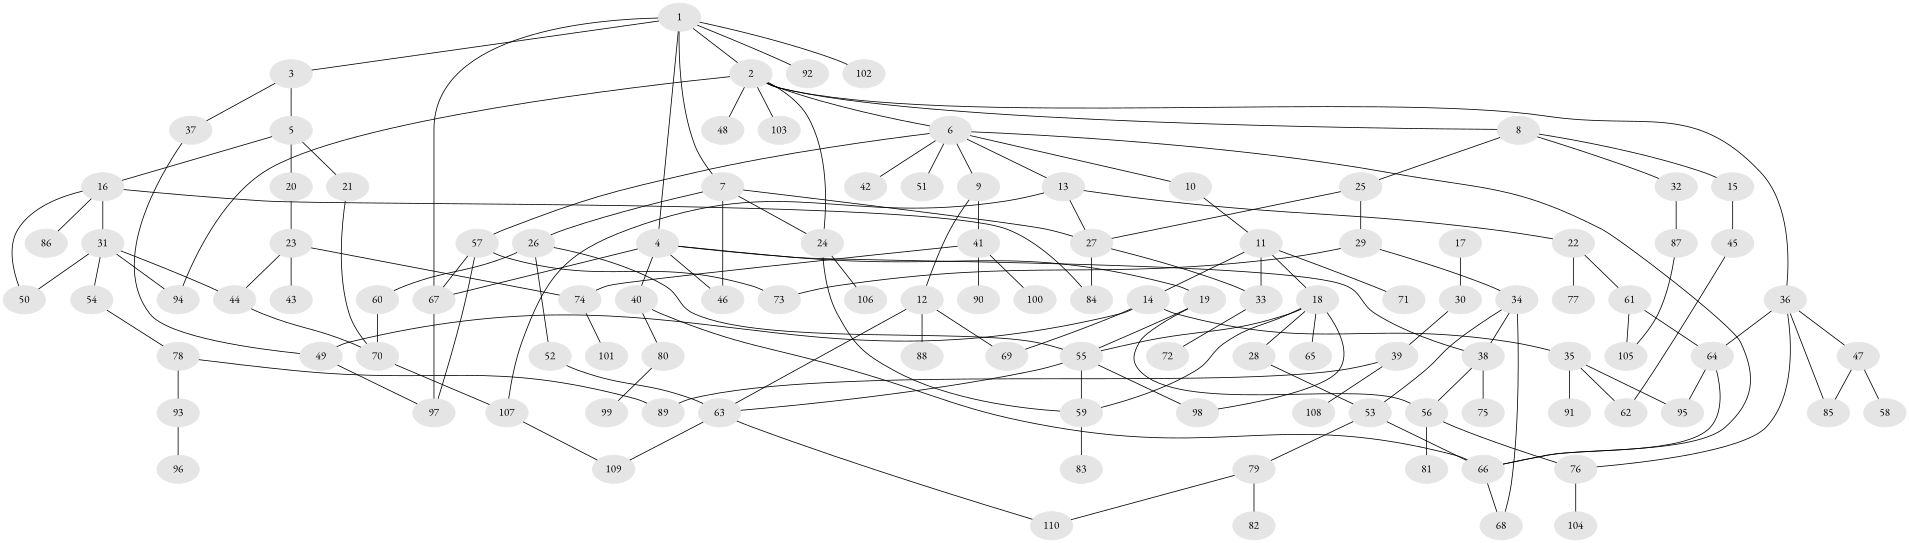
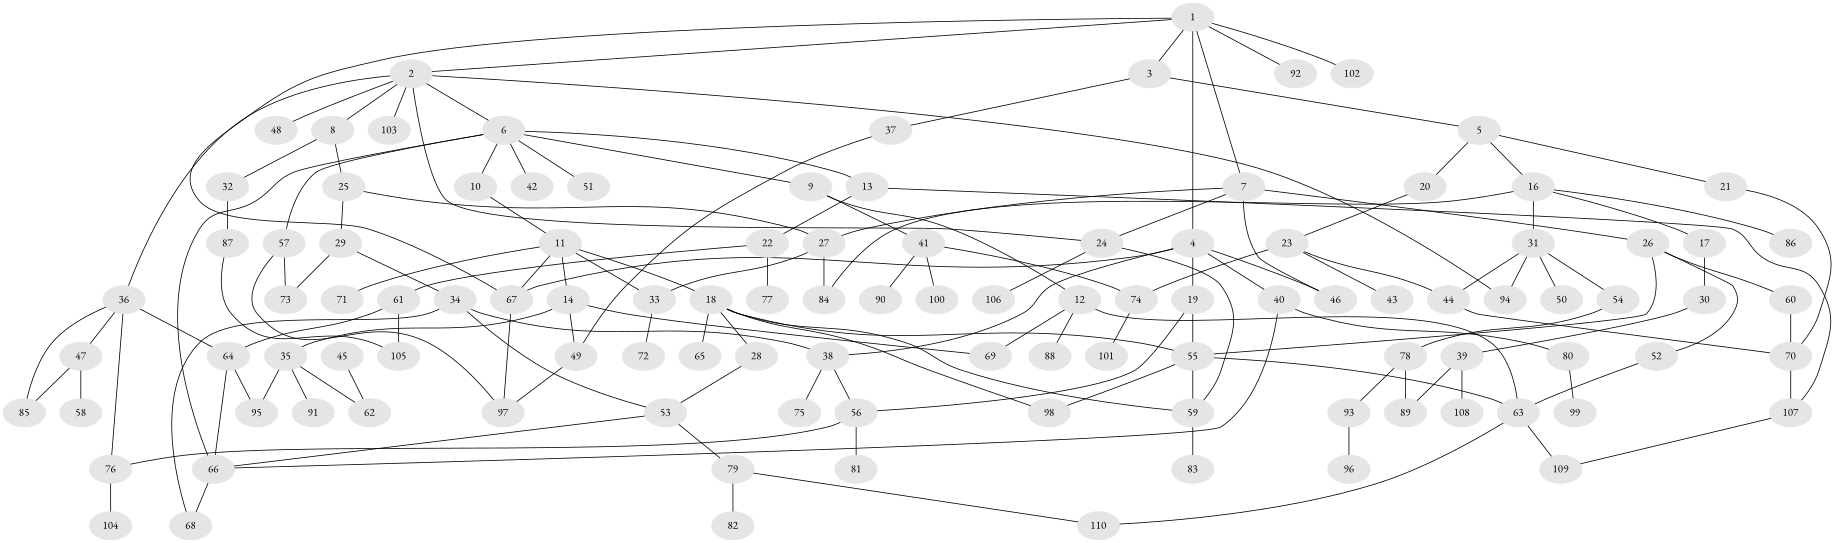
  graph {
    fontname="EB Garamond"
    node [color=gray90 fontname="EB Garamond" style=filled]
    edge [fontname="EB Garamond"]
    1
    2
    3
    4
    7
    67
    92
    102
    6
    8
    24
    36
    48
    94
    103
    5
    37
    19
    38
    40
    46
    26
    27
    97
    9
    10
    13
    42
    51
    57
    66
-   15
    25
    32
    59
    106
    47
    64
    76
    85
    16
    20
    21
    49
    55
    56
    75
    80
    17
    31
    84
    86
    23
    70
    12
    41
    11
    22
    107
    73
    68
    52
    60
    33
    45
    29
    87
    63
    69
    88
    74
    90
    100
    14
    18
    71
    35
    28
    65
    98
    72
    109
    110
    61
    77
    62
    91
    95
    30
    44
    50
    54
    39
    53
    83
    81
    43
    105
    101
    34
    79
    89
    108
    78
    58
    104
    99
    82
    93
    96
    1 -- 2
    1 -- 3
    1 -- 4
    1 -- 7
    1 -- 67
    1 -- 92
    1 -- 102
    2 -- 6
    2 -- 8
    2 -- 24
    2 -- 36
    2 -- 48
    2 -- 94
    2 -- 103
    3 -- 5
    3 -- 37
    4 -- 67
    4 -- 19
    4 -- 38
    4 -- 40
    4 -- 46
    7 -- 24
    7 -- 46
    7 -- 26
    7 -- 27
    67 -- 97
    6 -- 9
    6 -- 10
    6 -- 13
    6 -- 42
    6 -- 51
    6 -- 57
    6 -- 66
-   8 -- 15
    8 -- 25
    8 -- 32
    24 -- 59
    24 -- 106
    36 -- 47
    36 -- 64
    36 -- 76
    36 -- 85
    5 -- 16
    5 -- 20
    5 -- 21
    37 -- 49
    19 -- 55
    19 -- 56
    38 -- 56
    38 -- 75
    40 -- 66
    40 -- 80
    26 -- 55
    26 -- 52
    26 -- 60
    27 -- 84
    27 -- 33
    9 -- 12
    9 -- 41
    10 -- 11
-   13 -- 27
    13 -- 22
    13 -- 107
    57 -- 97
    57 -- 73
    66 -- 68
-   15 -- 45
    25 -- 27
    25 -- 29
    32 -- 87
    59 -- 83
    47 -- 85
    47 -- 58
    64 -- 66
    64 -- 95
    76 -- 104
-   16 -- 50
+   16 -- 17
    16 -- 31
    16 -- 84
    16 -- 86
    20 -- 23
    21 -- 70
    49 -- 97
    55 -- 59
    55 -- 63
    55 -- 98
    56 -- 76
    56 -- 81
    80 -- 99
    17 -- 30
    31 -- 94
    31 -- 44
    31 -- 50
    31 -- 54
    23 -- 74
    23 -- 44
    23 -- 43
    70 -- 107
    12 -- 63
    12 -- 69
    12 -- 88
    41 -- 74
    41 -- 90
    41 -- 100
-   57 -- 67
+   11 -- 67
    11 -- 33
    11 -- 14
    11 -- 18
    11 -- 71
    22 -- 61
    22 -- 77
    107 -- 109
    52 -- 63
    60 -- 70
    33 -- 72
    45 -- 62
    29 -- 73
    29 -- 34
    87 -- 105
    63 -- 109
    63 -- 110
    74 -- 101
    14 -- 49
    14 -- 69
    14 -- 35
    18 -- 59
    18 -- 55
    18 -- 28
    18 -- 65
    18 -- 98
    35 -- 62
    35 -- 91
    35 -- 95
    28 -- 53
    61 -- 64
    61 -- 105
    30 -- 39
    44 -- 70
    54 -- 78
    39 -- 89
    39 -- 108
    53 -- 66
    53 -- 79
    34 -- 38
    34 -- 68
    34 -- 53
    79 -- 110
    79 -- 82
    78 -- 89
    78 -- 93
    93 -- 96
  }
